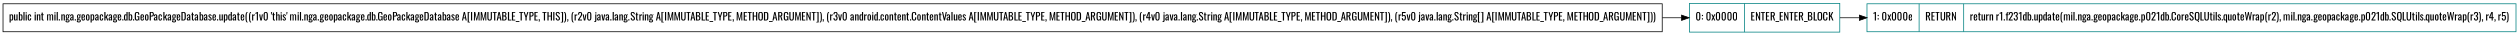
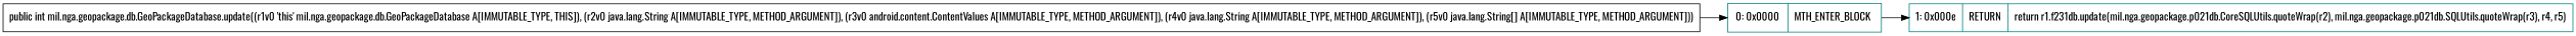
  digraph {
    rankdir=LR
    fontname=Oswald
    node [shape=record color=teal fontname=Oswald]
    edge [fontname=Oswald]
-   n1 [label="{0\:\ 0x0000|ENTER_ENTER_BLOCK\l}"]
+   n1 [label="{0\:\ 0x0000|MTH_ENTER_BLOCK\l}"]
    n2 [label="{1\:\ 0x000e|RETURN\l|return r1.f231db.update(mil.nga.geopackage.p021db.CoreSQLUtils.quoteWrap(r2), mil.nga.geopackage.p021db.SQLUtils.quoteWrap(r3), r4, r5)\l}"]
    n3 [label="{public int mil.nga.geopackage.db.GeoPackageDatabase.update((r1v0 'this' mil.nga.geopackage.db.GeoPackageDatabase A[IMMUTABLE_TYPE, THIS]), (r2v0 java.lang.String A[IMMUTABLE_TYPE, METHOD_ARGUMENT]), (r3v0 android.content.ContentValues A[IMMUTABLE_TYPE, METHOD_ARGUMENT]), (r4v0 java.lang.String A[IMMUTABLE_TYPE, METHOD_ARGUMENT]), (r5v0 java.lang.String[] A[IMMUTABLE_TYPE, METHOD_ARGUMENT])) }" color=black]
    n1 -> n2
    n3 -> n1
  }
